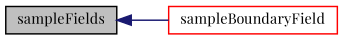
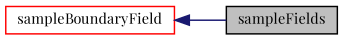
  digraph {
    rankdir=LR
    fontname="Playfair Display"
    node [fontname="Playfair Display" fontsize=10 shape=record]
    n1 [color=black fillcolor=grey75 fontcolor=black height=0.2 label=sampleFields style=filled width=0.4]
    n2 [color=red height=0.2 label=sampleBoundaryField width=0.4]
-   n1 -> n2 [color=midnightblue dir=back fontname="Playfair Display" fontsize=10 labelfontname=FreeSans labelfontsize=10 style=solid]
+   n2 -> n1 [color=midnightblue dir=back fontname="Playfair Display" fontsize=10 labelfontname=FreeSans labelfontsize=10 style=solid]
  }
